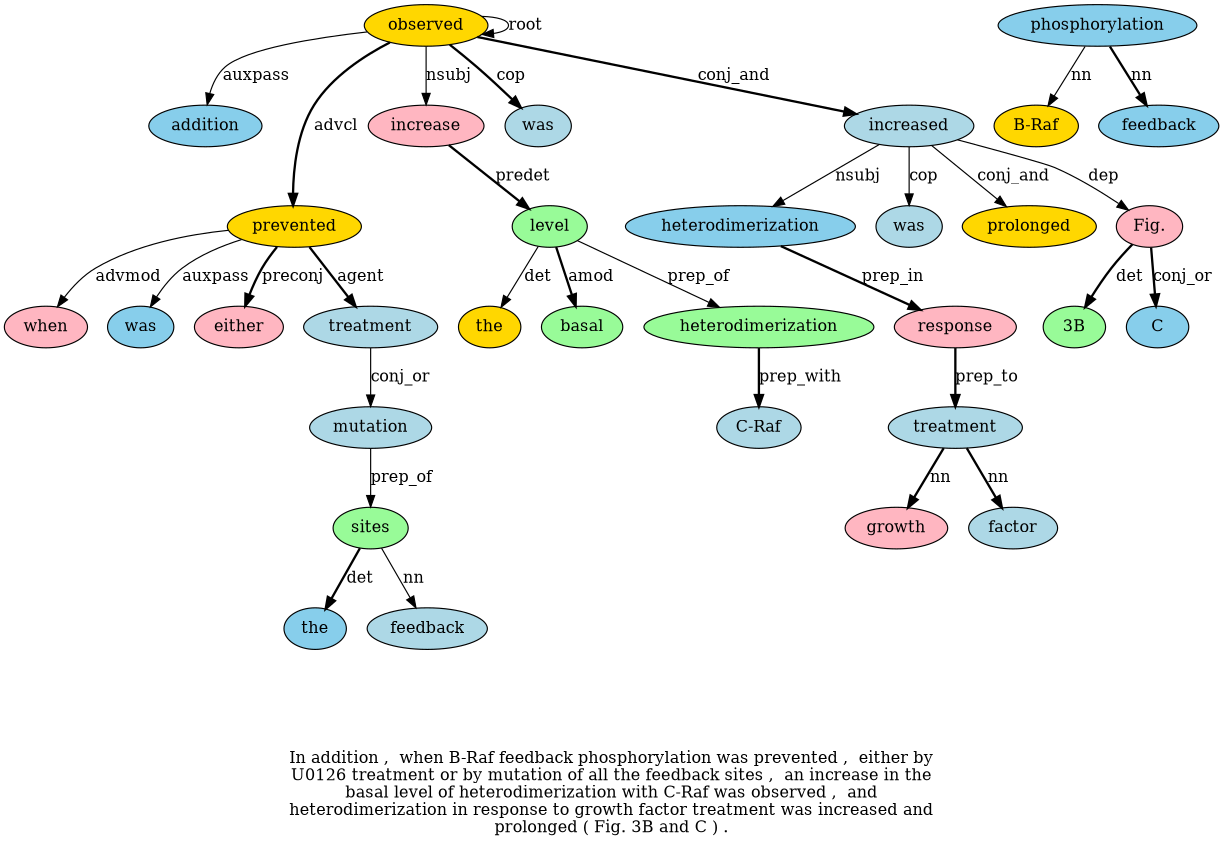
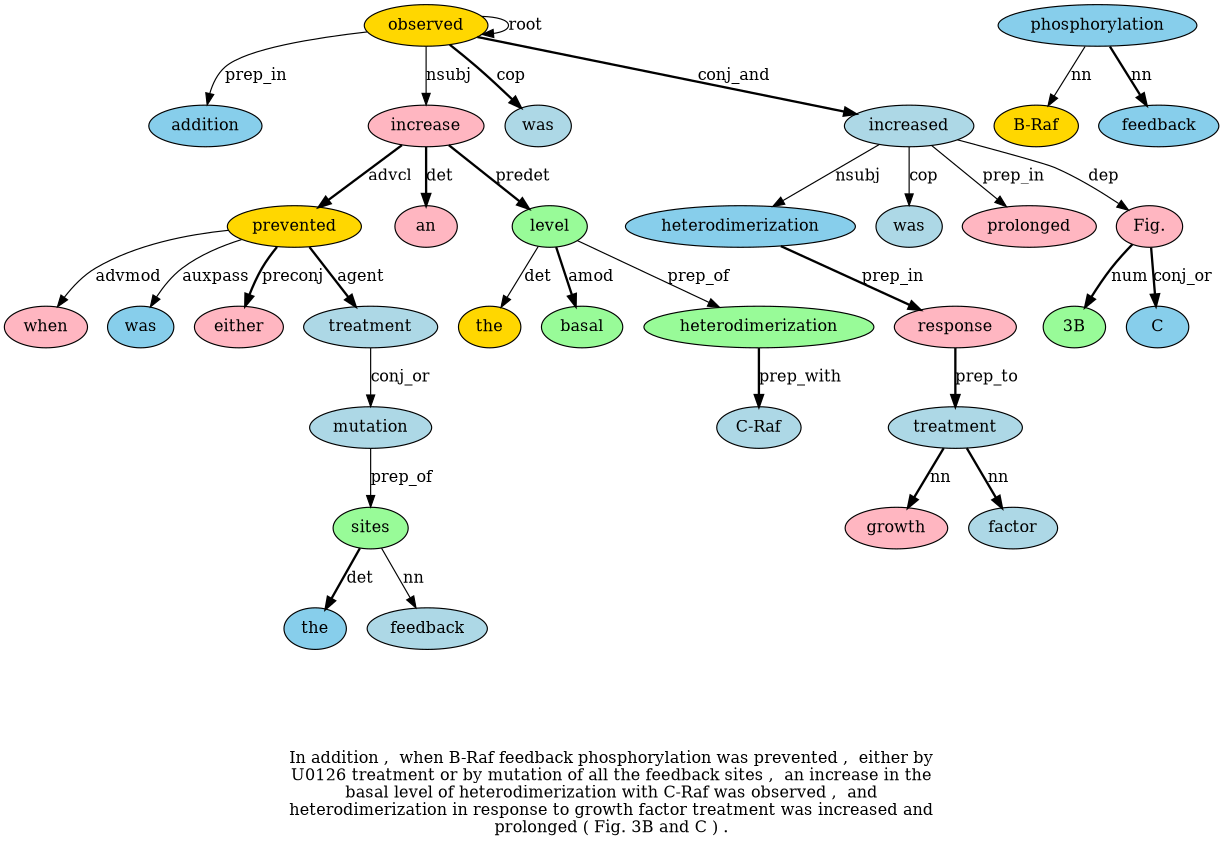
  digraph {
    label="In addition ,  when B-Raf feedback phosphorylation was prevented ,  either by\nU0126 treatment or by mutation of all the feedback sites ,  an increase in the\nbasal level of heterodimerization with C-Raf was observed ,  and\nheterodimerization in response to growth factor treatment was increased and\nprolonged ( Fig. 3B and C ) ."
    node [fillcolor=lightblue style=filled]
    edge [style=bold]
    n1 [fillcolor=gold label=observed]
    n2 [fillcolor=skyblue label=addition]
    n3 [fillcolor=gold label=prevented]
    n4 [fillcolor=lightpink label=increase]
    n5 [label=was]
    n6 [label=increased]
    n7 [fillcolor=lightpink label=when]
    n8 [fillcolor=skyblue label=was]
    n9 [fillcolor=lightpink label=either]
    n10 [label=treatment]
+   n11 [fillcolor=lightpink label=an]
    n12 [fillcolor=palegreen label=level]
    n13 [fillcolor=skyblue label=heterodimerization]
    n14 [label=was]
-   n15 [fillcolor=gold label=prolonged]
+   n15 [fillcolor=lightpink label=prolonged]
    n16 [fillcolor=lightpink label="Fig."]
    n17 [fillcolor=skyblue label=phosphorylation]
    n18 [fillcolor=gold label="B-Raf"]
    n19 [fillcolor=skyblue label=feedback]
    n20 [label=mutation]
    n21 [fillcolor=palegreen label=sites]
    n22 [fillcolor=skyblue label=the]
    n23 [label=feedback]
    n24 [fillcolor=gold label=the]
    n25 [fillcolor=palegreen label=basal]
    n26 [fillcolor=palegreen label=heterodimerization]
    n27 [label="C-Raf"]
    n28 [fillcolor=lightpink label=response]
    n29 [fillcolor=palegreen label="3B"]
    n30 [fillcolor=skyblue label=C]
    n31 [label=treatment]
    n32 [fillcolor=lightpink label=growth]
    n33 [label=factor]
    n1 -> n1 [label=root style=solid]
-   n1 -> n2 [label=auxpass style=solid]
-   n1 -> n3 [label=advcl]
+   n1 -> n2 [label=prep_in style=solid]
+   n4 -> n3 [label=advcl]
    n1 -> n4 [label=nsubj style=solid]
    n1 -> n5 [label=cop]
    n1 -> n6 [label=conj_and]
    n3 -> n7 [label=advmod style=solid]
    n3 -> n8 [label=auxpass style=solid]
    n3 -> n9 [label=preconj]
    n3 -> n10 [label=agent]
+   n4 -> n11 [label=det]
    n4 -> n12 [label=predet]
    n6 -> n13 [label=nsubj style=solid]
    n6 -> n14 [label=cop style=solid]
-   n6 -> n15 [label=conj_and style=solid]
+   n6 -> n15 [label=prep_in style=solid]
    n6 -> n16 [label=dep style=solid]
    n10 -> n20 [label=conj_or style=solid]
    n12 -> n24 [label=det style=solid]
    n12 -> n25 [label=amod]
    n12 -> n26 [label=prep_of style=solid]
    n13 -> n28 [label=prep_in]
-   n16 -> n29 [label=det]
+   n16 -> n29 [label=num]
    n16 -> n30 [label=conj_or]
    n17 -> n18 [label=nn style=solid]
    n17 -> n19 [label=nn]
    n20 -> n21 [label=prep_of style=solid]
    n21 -> n22 [label=det]
    n21 -> n23 [label=nn style=solid]
    n26 -> n27 [label=prep_with]
    n28 -> n31 [label=prep_to]
    n31 -> n32 [label=nn]
    n31 -> n33 [label=nn]
  }
